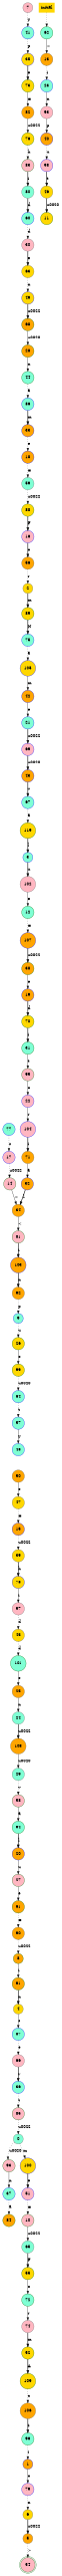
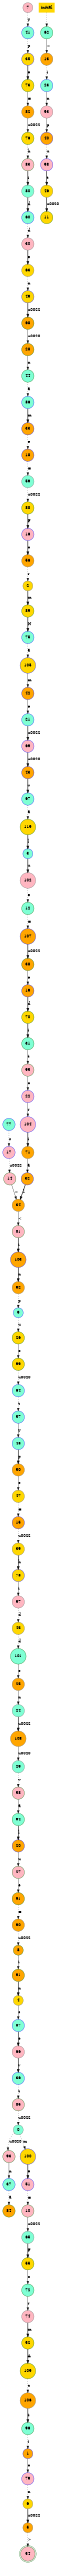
  digraph {
    rankdir=TB
    node [color=blue fillcolor=orange shape=circle style=filled]
    edge [style=dotted]
    0 [color=gray40 fillcolor=aquamarine]
    93 [color=darkgreen fillcolor=lightpink]
    100 [fillcolor=gold]
    37 [fillcolor=aquamarine]
    84 [color=darkgreen]
    79 [fillcolor=lightpink]
    1
    6 [color=gray40 fillcolor=gold]
    5 [color=gray40]
    2 [color=gray40 fillcolor=gold]
    89 [color=darkgreen fillcolor=gold]
    75 [fillcolor=aquamarine]
    105 [fillcolor=gold]
    3 [fillcolor=aquamarine]
    102 [color=gray40 fillcolor=lightpink]
    12 [color=darkgreen fillcolor=aquamarine]
    107
    4 [color=gray40 fillcolor=gold]
    87 [fillcolor=aquamarine]
    66 [color=gray40 fillcolor=lightpink]
    36 [fillcolor=aquamarine]
    54 [color=darkgreen fillcolor=lightpink shape=doublecircle]
    7 [color=gray40 fillcolor=lightpink]
    41 [fillcolor=aquamarine]
    35 [fillcolor=gold]
    73 [color=darkgreen fillcolor=gold]
    8 [color=darkgreen]
    91 [color=darkgreen]
    9 [fillcolor=aquamarine]
    26 [color=darkgreen fillcolor=gold]
    99 [color=darkgreen fillcolor=gold]
    64 [fillcolor=aquamarine]
    10 [color=darkgreen fillcolor=lightpink]
    65 [color=gray40 fillcolor=aquamarine]
    55 [color=darkgreen fillcolor=gold]
    72 [color=darkgreen fillcolor=aquamarine]
    11 [color=darkgreen fillcolor=gold]
    38 [color=darkgreen]
    19
    13 [color=gray40]
    23 [fillcolor=aquamarine]
    53 [color=gray40 fillcolor=lightpink]
    40
    14 [color=darkgreen fillcolor=lightpink]
    34 [color=gray40]
    81 [color=darkgreen fillcolor=lightpink]
    103
    39 [color=gray40 fillcolor=gold]
    15
    78 [fillcolor=gold]
    97 [color=gray40 fillcolor=lightpink]
    16 [fillcolor=lightpink]
    56 [color=gray40]
    17 [fillcolor=lightpink]
    59 [color=gray40 fillcolor=aquamarine]
    18
    88 [color=darkgreen fillcolor=gold]
    70 [color=darkgreen fillcolor=gold]
    31 [color=darkgreen fillcolor=aquamarine]
    95 [color=darkgreen fillcolor=lightpink]
    27 [color=darkgreen fillcolor=lightpink]
    20
    61 [color=darkgreen]
    90 [color=gray40]
    21 [fillcolor=aquamarine]
    69 [fillcolor=lightpink]
    43
    67 [fillcolor=aquamarine]
    22 [fillcolor=lightpink]
    104 [fillcolor=lightpink]
    71 [color=gray40]
    32
    98 [fillcolor=lightpink]
    24 [color=gray40 fillcolor=aquamarine]
    108 [color=gray40]
    29 [color=gray40 fillcolor=aquamarine]
    58 [color=darkgreen fillcolor=lightpink]
    25 [color=gray40]
    57 [fillcolor=aquamarine]
    28 [color=darkgreen]
    44 [color=darkgreen fillcolor=aquamarine]
    86 [fillcolor=aquamarine]
    33
    94 [color=darkgreen fillcolor=aquamarine]
    30 [color=gray40 fillcolor=lightpink]
    63 [color=gray40 fillcolor=gold]
    49 [fillcolor=gold]
    68 [color=darkgreen]
    77 [fillcolor=aquamarine]
    92 [color=gray40]
    82 [color=gray40]
    76 [color=darkgreen fillcolor=gold]
    85 [color=darkgreen fillcolor=lightpink]
    51 [fillcolor=lightpink]
    45 [color=gray40 fillcolor=gold]
    46 [color=gray40 fillcolor=gold]
    42
    n98 [color=darkgreen fillcolor=gold label=119]
    101 [color=darkgreen fillcolor=aquamarine]
    47 [color=gray40 fillcolor=gold]
    48 [fillcolor=aquamarine]
    50 [color=gray40]
    52 [color=darkgreen fillcolor=gold]
    109 [color=darkgreen fillcolor=gold]
    106 [color=gray40]
    96 [color=darkgreen fillcolor=aquamarine]
    74 [color=gray40 fillcolor=lightpink]
    60 [fillcolor=aquamarine]
    62 [color=darkgreen fillcolor=aquamarine]
    initial [color=darkgreen fillcolor=gold shape=plaintext]
    83 [color=darkgreen fillcolor=lightpink]
    80 [color=gray40 fillcolor=aquamarine]
    0 -> 93 [label="\u0020"]
    0 -> 100 [label=m]
    93 -> 37 [label=n style=solid]
    100 -> 51 [label=e style=bold]
    37 -> 84 [label=a]
    79 -> 6 [label=n]
    1 -> 79 [label=o style=solid]
    6 -> 5 [label="\u0022" style=bold]
    5 -> 54 [label=">"]
    2 -> 89 [label=m style=bold]
    89 -> 75 [label=N style=bold]
    75 -> 105 [label=a]
    105 -> 42 [label=m style=solid]
    3 -> 102 [label=u style=bold]
-   102 -> 12 [label=e style=solid]
+   102 -> 12 [label=e]
    12 -> 107 [label="="]
    107 -> 38 [label="\u0022" style=bold]
    4 -> 87 [label=s style=solid]
-   87 -> 66 [label=e]
+   87 -> 66 [label=e style=bold]
    66 -> 36 [label=r style=bold]
    36 -> 85 [label=t]
    7 -> 41 [label=y]
    41 -> 35 [label=p]
    35 -> 73 [label=e style=bold]
    73 -> 82 [label="=" style=solid]
    8 -> 91 [label=i style=solid]
    91 -> 4 [label=n style=bold]
    9 -> 26 [label=u]
    26 -> 99 [label=o style=solid]
    99 -> 64 [label="\u0020"]
    64 -> 57 [label=t]
    10 -> 65 [label="\u0022" style=solid]
    65 -> 55 [label=F style=bold]
    55 -> 72 [label=o style=solid]
    72 -> 74 [label=r style=solid]
    38 -> 19 [label=e style=solid]
    19 -> 70 [label=d style=bold]
    13 -> 23 [label=i]
    23 -> 53 [label=n style=solid]
    53 -> 40 [label=p style=solid]
    40 -> 98 [label=u]
    14 -> 34 [label=">" style=solid]
    34 -> 81 [label="<" style=solid]
    81 -> 103 [label=i style=bold]
    103 -> 92 [label=n style=bold]
    39 -> 78 [label=h style=bold]
    15 -> 39 [label="\u0022"]
    78 -> 97 [label=i style=solid]
    97 -> 45 [label=d]
    16 -> 56 [label=o style=bold]
    56 -> 2 [label=r]
    17 -> 14 [label="\u0022"]
    59 -> 88 [label="\u0022"]
    18 -> 59 [label="="]
    88 -> 16 [label=F style=bold]
    70 -> 31 [label=i style=bold]
    31 -> 95 [label=t style=solid]
    95 -> 22 [label=o style=solid]
    27 -> 61 [label=e style=solid]
    20 -> 27 [label=u style=solid]
    61 -> 90 [label="="]
    90 -> 8 [label="\u0022"]
    21 -> 69 [label="\u0022" style=bold]
    69 -> 43 [label="\u0020" style=bold]
    43 -> 67 [label=v style=bold]
    67 -> n98 [label=a]
    22 -> 104 [label=r style=solid]
    104 -> 71 [label=i style=bold]
    71 -> 32 [label=a style=solid]
    32 -> 34 [label=l style=bold]
    98 -> 46 [label=t style=bold]
    24 -> 108 [label="\u0022" style=bold]
    108 -> 29 [label="\u0020" style=solid]
    29 -> 58 [label=v]
    58 -> 94 [label=a style=solid]
    25 -> 24 [label=n style=solid]
    57 -> 48 [label=y style=solid]
    28 -> 44 [label=n style=solid]
    44 -> 86 [label=a]
    86 -> 33 [label=m style=bold]
    33 -> 18 [label=e]
    94 -> 20 [label=l style=bold]
    30 -> 63 [label=e style=bold]
    63 -> 49 [label=n]
    49 -> 68 [label="\u0022" style=bold]
    68 -> 28 [label="\u0020" style=solid]
    77 -> 17 [label=s]
    92 -> 9 [label=p]
    82 -> 76 [label="\u0022" style=solid]
    76 -> 83 [label=h]
    85 -> 0 [label="\u0022"]
    51 -> 10 [label="="]
    45 -> 101 [label=d]
    46 -> 11 [label="\u0020" style=bold]
    42 -> 21 [label=e style=solid]
    n98 -> 3 [label=l style=bold]
    101 -> 25 [label=e style=solid]
    47 -> 15 [label="="]
+   48 -> 50 [label=p style=bold]
    50 -> 47 [label=e style=solid]
    52 -> 109 [label=A style=bold]
    109 -> 106 [label=c]
    106 -> 96 [label=t style=bold]
    96 -> 1 [label=i]
    74 -> 52 [label=m style=bold]
    60 -> 30 [label=d]
    62 -> 13 [label="<" style=solid]
    initial -> 62
    83 -> 80 [label=i style=bold]
    80 -> 60 [label=d style=bold]
  }
